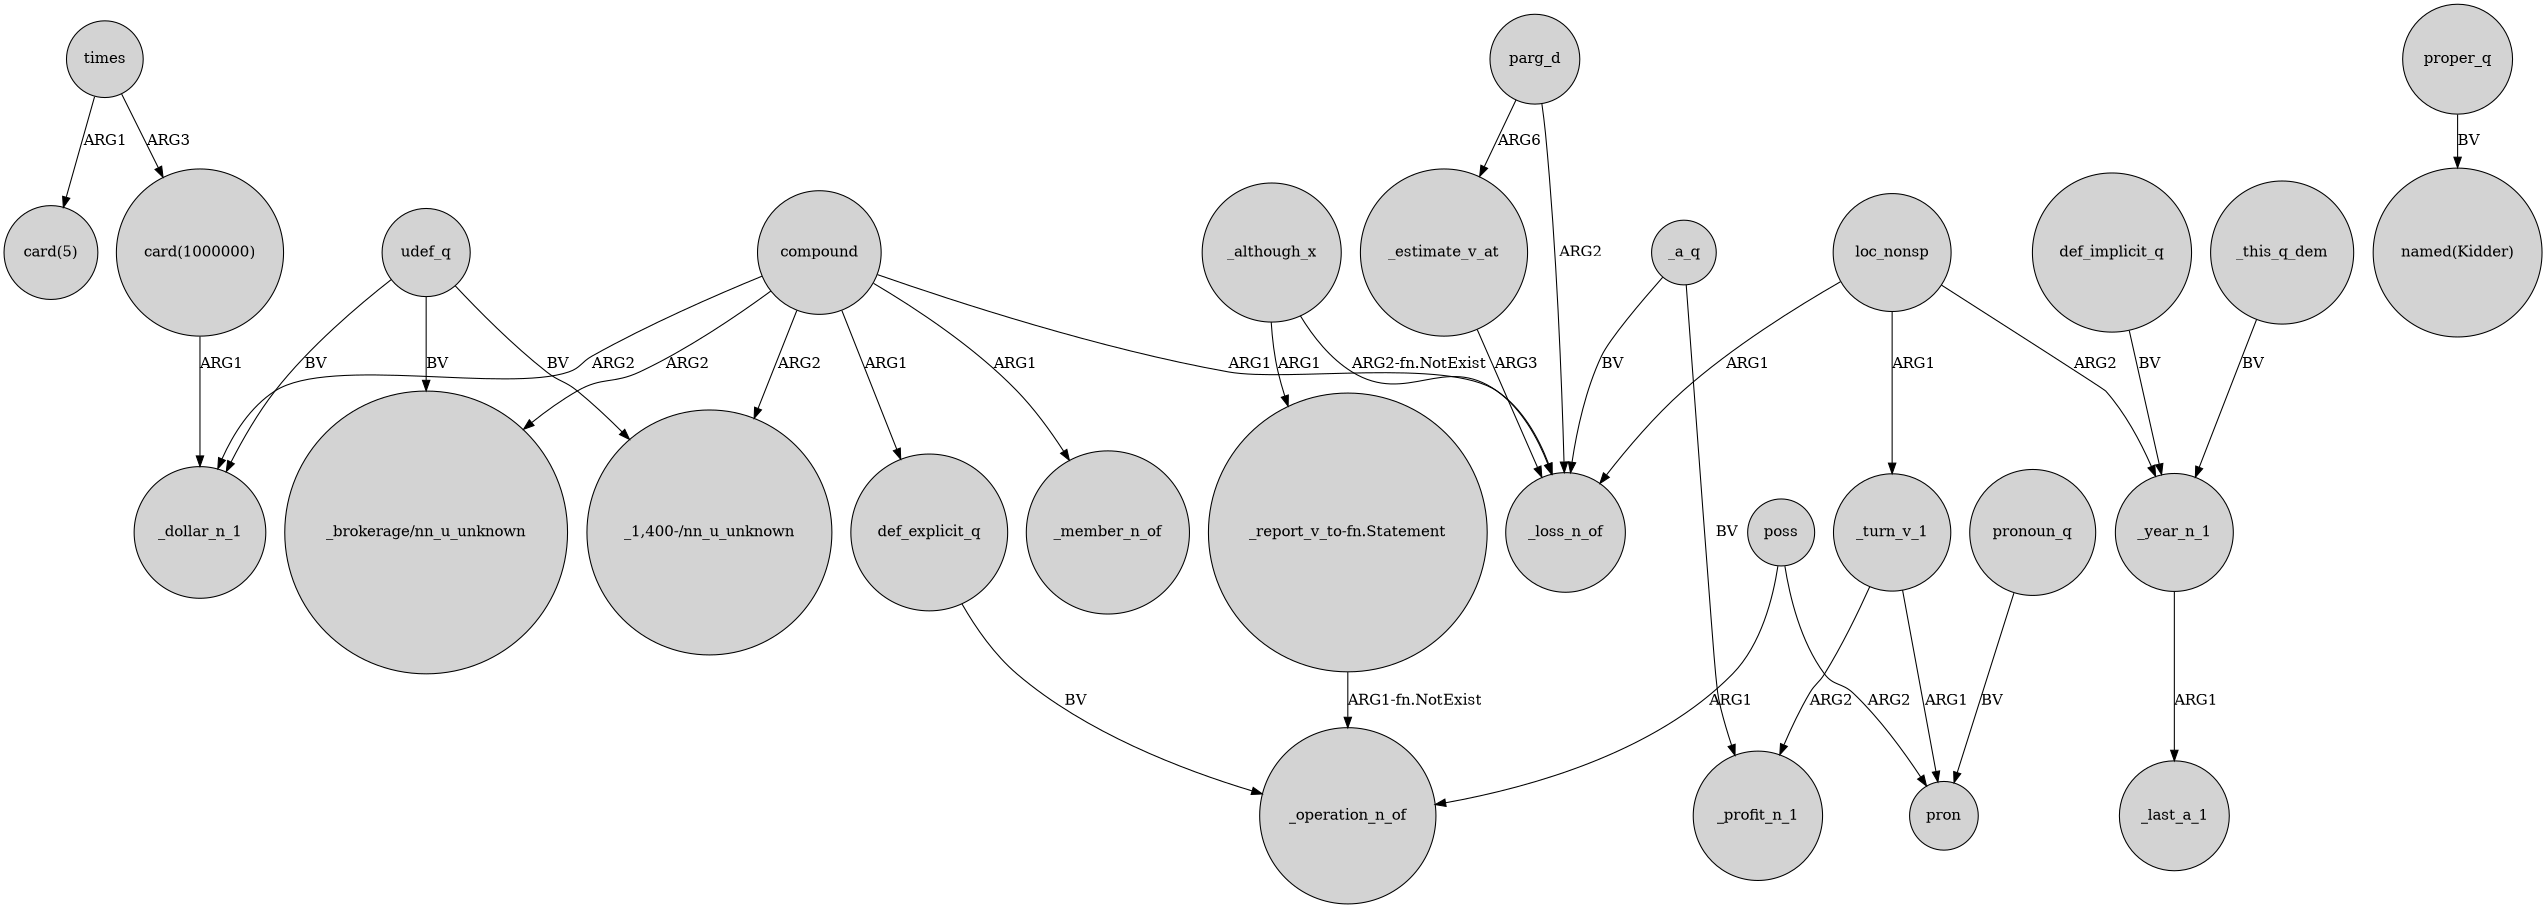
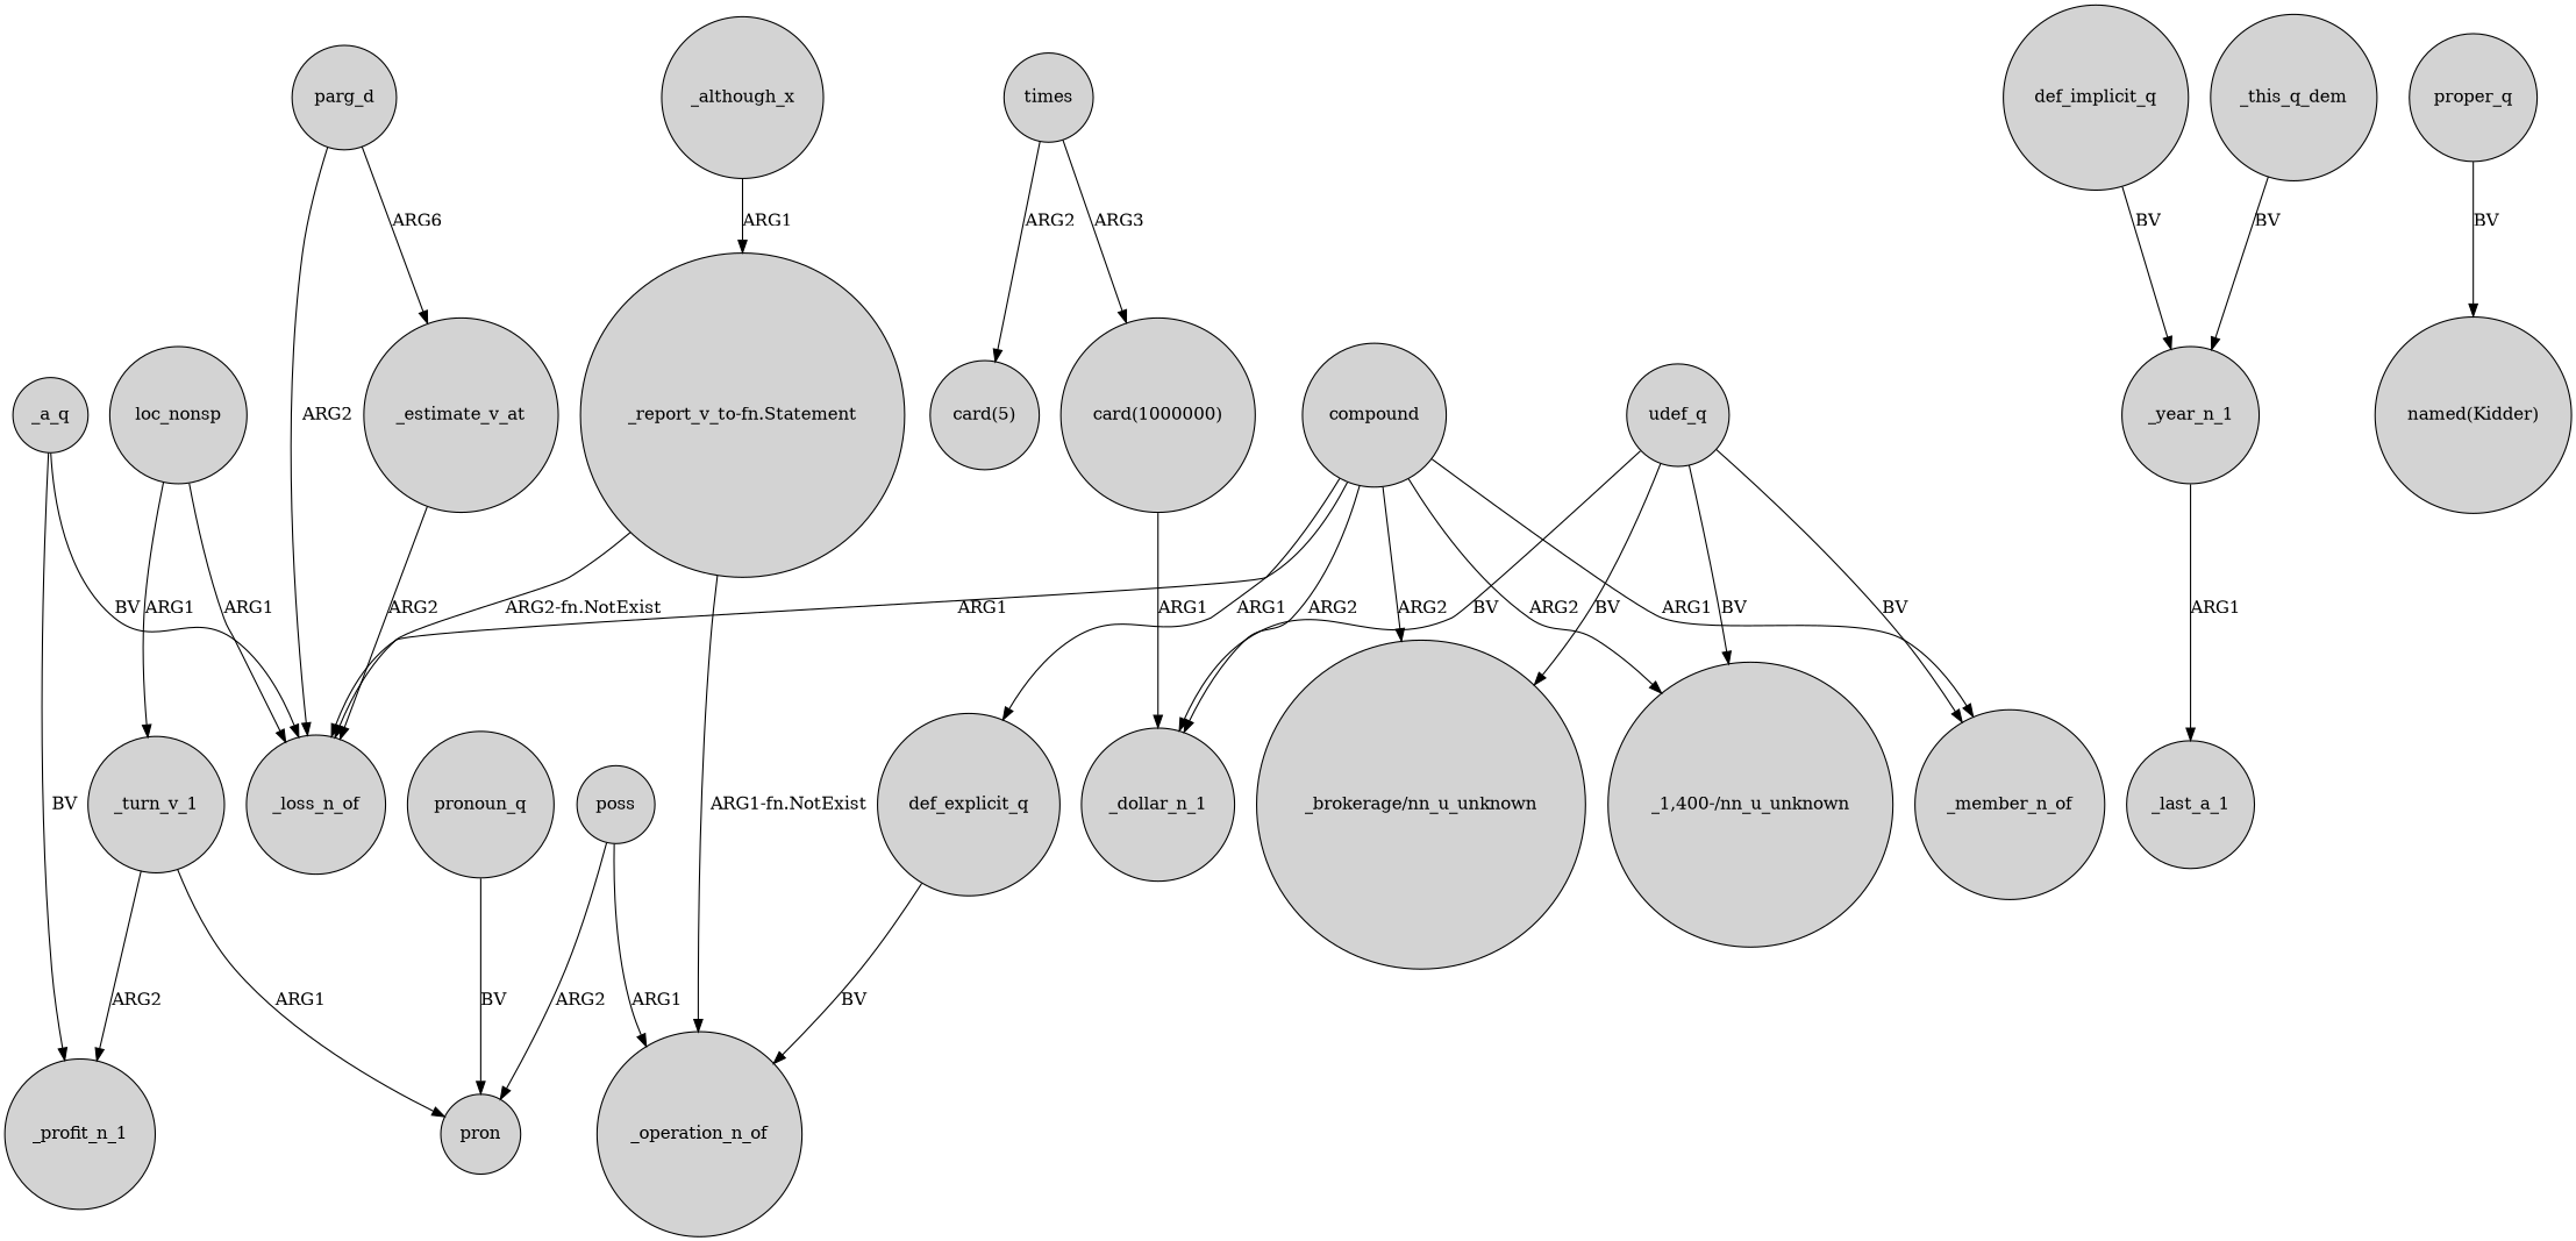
  digraph {
    node [shape=circle style=filled]
    times
    "card(5)"
    "card(1000000)"
    _dollar_n_1
    compound
    _loss_n_of
    "_brokerage/nn_u_unknown"
    "_1,400-/nn_u_unknown"
    _member_n_of
    def_explicit_q
    poss
    _operation_n_of
    pron
    "_report_v_to-fn.Statement"
    def_implicit_q
    _year_n_1
    _last_a_1
    _a_q
    _profit_n_1
    _this_q_dem
    loc_nonsp
    _turn_v_1
    _although_x
    udef_q
    pronoun_q
    parg_d
    _estimate_v_at
    proper_q
    "named(Kidder)"
-   times -> "card(5)" [label=ARG1]
+   times -> "card(5)" [label=ARG2]
    times -> "card(1000000)" [label=ARG3]
    "card(1000000)" -> _dollar_n_1 [label=ARG1]
    compound -> _dollar_n_1 [label=ARG2]
    compound -> _loss_n_of [label=ARG1]
    compound -> "_brokerage/nn_u_unknown" [label=ARG2]
    compound -> "_1,400-/nn_u_unknown" [label=ARG2]
    compound -> _member_n_of [label=ARG1]
    compound -> def_explicit_q [label=ARG1]
    def_explicit_q -> _operation_n_of [label=BV]
    poss -> _operation_n_of [label=ARG1]
    poss -> pron [label=ARG2]
-   _although_x -> _loss_n_of [label="ARG2-fn.NotExist"]
+   "_report_v_to-fn.Statement" -> _loss_n_of [label="ARG2-fn.NotExist"]
    "_report_v_to-fn.Statement" -> _operation_n_of [label="ARG1-fn.NotExist"]
    def_implicit_q -> _year_n_1 [label=BV]
    _year_n_1 -> _last_a_1 [label=ARG1]
    _a_q -> _loss_n_of [label=BV]
    _a_q -> _profit_n_1 [label=BV]
    _this_q_dem -> _year_n_1 [label=BV]
    loc_nonsp -> _loss_n_of [label=ARG1]
-   loc_nonsp -> _year_n_1 [label=ARG2]
    loc_nonsp -> _turn_v_1 [label=ARG1]
    _turn_v_1 -> pron [label=ARG1]
    _turn_v_1 -> _profit_n_1 [label=ARG2]
    _although_x -> "_report_v_to-fn.Statement" [label=ARG1]
    udef_q -> _dollar_n_1 [label=BV]
    udef_q -> "_brokerage/nn_u_unknown" [label=BV]
    udef_q -> "_1,400-/nn_u_unknown" [label=BV]
+   udef_q -> _member_n_of [label=BV]
    pronoun_q -> pron [label=BV]
    parg_d -> _loss_n_of [label=ARG2]
    parg_d -> _estimate_v_at [label=ARG6]
-   _estimate_v_at -> _loss_n_of [label=ARG3]
+   _estimate_v_at -> _loss_n_of [label=ARG2]
    proper_q -> "named(Kidder)" [label=BV]
  }
